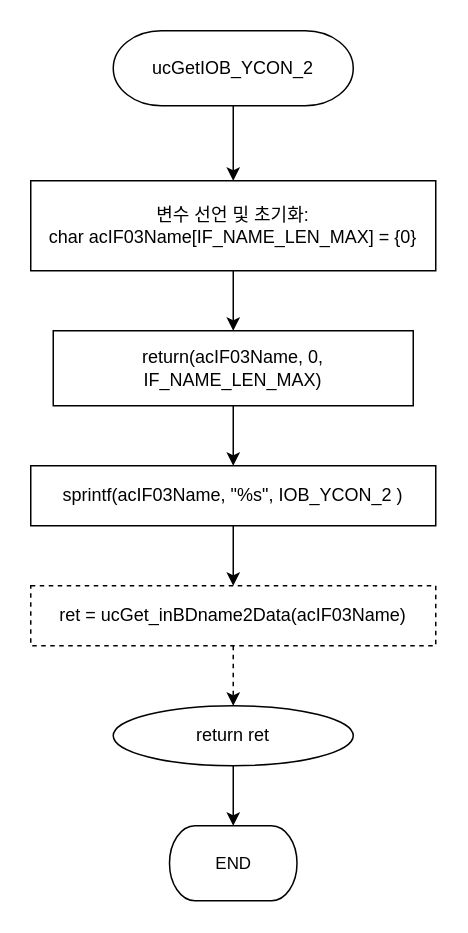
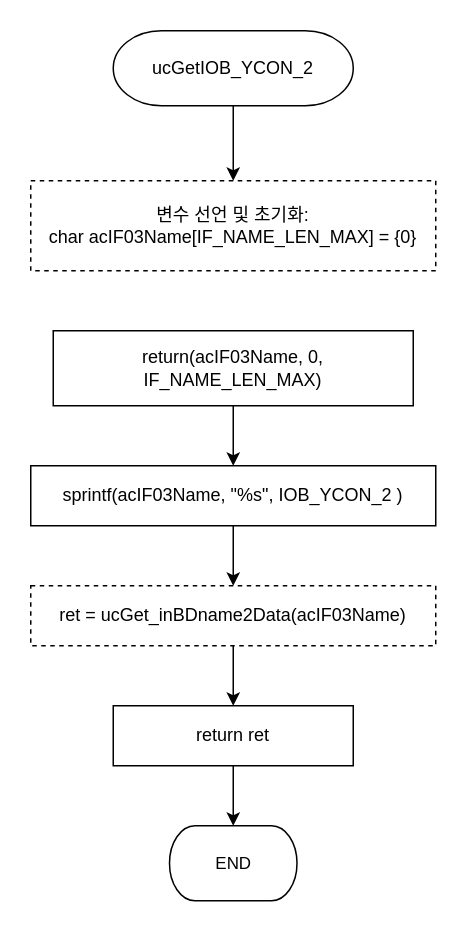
  <mxCell id="0" />
  <mxCell id="1" parent="0" />
  <mxCell id="2" value="&lt;div style=&quot;&quot;&gt;&lt;font style=&quot;direction: ltr; line-height: 120%; opacity: 1;&quot;&gt;ucGetIOB_YCON_2&lt;/font&gt;&lt;/div&gt;" style="verticalAlign=middle;align=center;overflow=width;vsdxID=2;fillColor=#FFFFFF;gradientColor=none;shape=stencil(tVLLDsIgEPwajiQIMfFe638Qu22JCM2Ctv69kK0Rm9qDibeZndkXC1NV6PUATIoQ0V9gNE3smToyKY3rAU1MiKmaqar1CB36m2uIDzo7M7r6e64wUZ4UOUWKB9GdIH4irzWu8B42vRrPScNFXZzN+5mvl3qJXE8mcPRRR+Pdh2Y1dsBTE95a3c0TkBRGgKEIb6wg1/r+ssCXd/vLCgm8z9caa+n6pb48dwrRV1H1Ew==);strokeColor=#000000;spacingTop=-1;spacingBottom=-1;spacingLeft=-1;spacingRight=-1;points=[[0.5,1,0],[0.5,0,0],[0,0.5,0],[1,0.5,0]];labelBackgroundColor=none;rounded=0;html=1;whiteSpace=wrap;strokeWidth=1;fontStyle=0" vertex="1" parent="1"><mxGeometry x="75" y="20" width="160" height="50" as="geometry" /></mxCell>
- <mxCell id="3" value="변수 선언 및 초기화:&lt;br&gt;char acIF03Name[IF_NAME_LEN_MAX] = {0}" style="rounded=0;whiteSpace=wrap;html=1;strokeWidth=1;fontStyle=0;fillColor=none;strokeColor=#000000;" vertex="1" parent="1"><mxGeometry x="20" y="120" width="270" height="60" as="geometry" /></mxCell>
+ <mxCell id="3" value="변수 선언 및 초기화:&lt;br&gt;char acIF03Name[IF_NAME_LEN_MAX] = {0}" style="rounded=0;whiteSpace=wrap;html=1;strokeWidth=1;fontStyle=0;fillColor=none;strokeColor=#000000;dashed=1;" vertex="1" parent="1"><mxGeometry x="20" y="120" width="270" height="60" as="geometry" /></mxCell>
  <mxCell id="4" value="return(acIF03Name, 0, IF_NAME_LEN_MAX)" style="rounded=0;whiteSpace=wrap;html=1;strokeWidth=1;fontStyle=0;fillColor=none;strokeColor=#000000;" vertex="1" parent="1"><mxGeometry x="35" y="220" width="240" height="50" as="geometry" /></mxCell>
  <mxCell id="5" value="sprintf(acIF03Name, &quot;%s&quot;, IOB_YCON_2 )" style="rounded=0;whiteSpace=wrap;html=1;strokeWidth=1;fontStyle=0;fillColor=none;strokeColor=#000000;" vertex="1" parent="1"><mxGeometry x="20" y="310" width="270" height="40" as="geometry" /></mxCell>
  <mxCell id="6" value="ret = ucGet_inBDname2Data(acIF03Name)" style="rounded=0;whiteSpace=wrap;html=1;strokeWidth=1;fontStyle=0;fillColor=none;strokeColor=#000000;dashed=1;" vertex="1" parent="1"><mxGeometry x="20" y="390" width="270" height="40" as="geometry" /></mxCell>
- <mxCell id="7" value="return ret" style="ellipse;whiteSpace=wrap;html=1;strokeWidth=1;fontStyle=0;fillColor=none;strokeColor=#000000;" vertex="1" parent="1"><mxGeometry x="75" y="470" width="160" height="40" as="geometry" /></mxCell>
+ <mxCell id="7" value="return ret" style="rounded=0;whiteSpace=wrap;html=1;strokeWidth=1;fontStyle=0;fillColor=none;strokeColor=#000000;" vertex="1" parent="1"><mxGeometry x="75" y="470" width="160" height="40" as="geometry" /></mxCell>
  <mxCell id="8" value="&lt;div style=&quot;font-size: 1px&quot;&gt;&lt;font style=&quot;font-size:11.29px;font-family:Arial;color:#000000;direction:ltr;letter-spacing:0px;line-height:120%;opacity:1&quot;&gt;END&lt;br&gt;&lt;/font&gt;&lt;/div&gt;" style="verticalAlign=middle;align=center;overflow=width;vsdxID=77;fillColor=#FFFFFF;gradientColor=none;shape=stencil(tVLLDsIgEPwajiQIMfFe638Qu22JCM2Ctv69kK0Rm9qDibeZndkXC1NV6PUATIoQ0V9gNE3smToyKY3rAU1MiKmaqar1CB36m2uIDzo7M7r6e64wUZ4UOUWKB9GdIH4irzWu8B42vRrPScNFXZzN+5mvl3qJXE8mcPRRR+Pdh2Y1dsBTE95a3c0TkBRGgKEIb6wg1/r+ssCXd/vLCgm8z9caa+n6pb48dwrRV1H1Ew==);strokeColor=#000000;spacingTop=-1;spacingBottom=-1;spacingLeft=-1;spacingRight=-1;points=[[0.5,1,0],[0.5,0,0],[0,0.5,0],[1,0.5,0]];labelBackgroundColor=none;rounded=0;html=1;whiteSpace=wrap;strokeWidth=1;fontStyle=0" vertex="1" parent="1"><mxGeometry x="112.5" y="550" width="85" height="50" as="geometry" /></mxCell>
  <mxCell id="9" value="" style="endArrow=classic;html=1;rounded=0;exitX=0.5;exitY=1;exitDx=0;exitDy=0;exitPerimeter=0;entryX=0.5;entryY=0;entryDx=0;entryDy=0;" edge="1" parent="1" source="2" target="3"><mxGeometry width="50" height="50" relative="1" as="geometry"><mxPoint x="155" y="100" as="sourcePoint" /><mxPoint x="155" y="120" as="targetPoint" /></mxGeometry></mxCell>
- <mxCell id="10" value="" style="endArrow=classic;html=1;rounded=0;exitX=0.5;exitY=1;exitDx=0;exitDy=0;entryX=0.5;entryY=0;entryDx=0;entryDy=0;" edge="1" parent="1" source="3" target="4"><mxGeometry width="50" height="50" relative="1" as="geometry"><mxPoint x="155" y="190" as="sourcePoint" /><mxPoint x="155" y="220" as="targetPoint" /></mxGeometry></mxCell>
  <mxCell id="11" value="" style="endArrow=classic;html=1;rounded=0;exitX=0.5;exitY=1;exitDx=0;exitDy=0;entryX=0.5;entryY=0;entryDx=0;entryDy=0;" edge="1" parent="1" source="4" target="5"><mxGeometry width="50" height="50" relative="1" as="geometry"><mxPoint x="155" y="290" as="sourcePoint" /><mxPoint x="155" y="320" as="targetPoint" /></mxGeometry></mxCell>
  <mxCell id="12" value="" style="endArrow=classic;html=1;rounded=0;exitX=0.5;exitY=1;exitDx=0;exitDy=0;entryX=0.5;entryY=0;entryDx=0;entryDy=0;" edge="1" parent="1" source="5" target="6"><mxGeometry width="50" height="50" relative="1" as="geometry"><mxPoint x="155" y="390" as="sourcePoint" /><mxPoint x="155" y="420" as="targetPoint" /></mxGeometry></mxCell>
- <mxCell id="13" value="" style="endArrow=classic;html=1;rounded=0;exitX=0.5;exitY=1;exitDx=0;exitDy=0;entryX=0.5;entryY=0;entryDx=0;entryDy=0;dashed=1;" edge="1" parent="1" source="6" target="7"><mxGeometry width="50" height="50" relative="1" as="geometry"><mxPoint x="155" y="490" as="sourcePoint" /><mxPoint x="155" y="520" as="targetPoint" /></mxGeometry></mxCell>
+ <mxCell id="13" value="" style="endArrow=classic;html=1;rounded=0;exitX=0.5;exitY=1;exitDx=0;exitDy=0;entryX=0.5;entryY=0;entryDx=0;entryDy=0;" edge="1" parent="1" source="6" target="7"><mxGeometry width="50" height="50" relative="1" as="geometry"><mxPoint x="155" y="490" as="sourcePoint" /><mxPoint x="155" y="520" as="targetPoint" /></mxGeometry></mxCell>
  <mxCell id="14" value="" style="endArrow=classic;html=1;rounded=0;exitX=0.5;exitY=1;exitDx=0;exitDy=0;entryX=0.5;entryY=0;entryDx=0;entryDy=0;entryPerimeter=0;" edge="1" parent="1" source="7" target="8"><mxGeometry width="50" height="50" relative="1" as="geometry"><mxPoint x="155" y="580" as="sourcePoint" /><mxPoint x="155" y="610" as="targetPoint" /></mxGeometry></mxCell>
